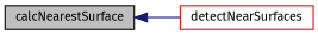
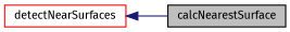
  digraph {
    rankdir=LR
    fontname="Fira Sans"
    node [fontname="Fira Sans" fontsize=10 shape=record]
    n1 [color=black fillcolor=grey75 fontcolor=black height=0.2 label=calcNearestSurface style=filled width=0.4]
    n2 [color=red height=0.2 label=detectNearSurfaces width=0.4]
-   n1 -> n2 [color=midnightblue dir=back fontname="Fira Sans" fontsize=10 labelfontname=Helvetica labelfontsize=10 style=solid]
+   n2 -> n1 [color=midnightblue dir=back fontname="Fira Sans" fontsize=10 labelfontname=Helvetica labelfontsize=10 style=solid]
  }
